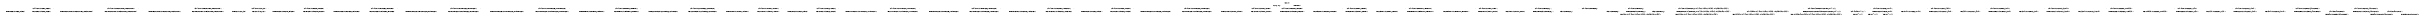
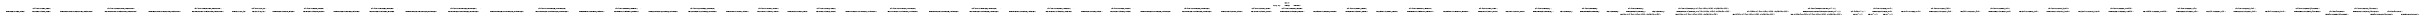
  digraph {
    n1 [label=<(METHOD,&lt;clinit&gt;)>]
    n2 [label=<(BLOCK,&lt;empty&gt;,&lt;empty&gt;)>]
+   n3 [label=<(MODIFIER,STATIC)>]
    n4 [label=<(METHOD_RETURN,void)>]
    n5 [label=<(&lt;operator&gt;.assignment,String LOOKAHEAD = &quot;LOOKAHEAD&quot;)<SUB>43</SUB>>]
    n6 [label=<(&lt;operator&gt;.assignment,String CHOICE_AMBIGUITY_CHECK = &quot;CHOICE_AMBIGUITY_CHECK&quot;)<SUB>44</SUB>>]
    n7 [label=<(&lt;operator&gt;.assignment,String OTHER_AMBIGUITY_CHECK = &quot;OTHER_AMBIGUITY_CHECK&quot;)<SUB>45</SUB>>]
    n8 [label=<(&lt;operator&gt;.assignment,String STATIC = &quot;STATIC&quot;)<SUB>47</SUB>>]
    n9 [label=<(&lt;operator&gt;.assignment,String DEBUG_PARSER = &quot;DEBUG_PARSER&quot;)<SUB>48</SUB>>]
    n10 [label=<(&lt;operator&gt;.assignment,String DEBUG_LOOKAHEAD = &quot;DEBUG_LOOKAHEAD&quot;)<SUB>49</SUB>>]
    n11 [label=<(&lt;operator&gt;.assignment,String DEBUG_TOKEN_MANAGER = &quot;DEBUG_TOKEN_MANAGER&quot;)<SUB>50</SUB>>]
    n12 [label=<(&lt;operator&gt;.assignment,String OPTIMIZE_TOKEN_MANAGER = &quot;OPTIMIZE_TOKEN_MANAGER&quot;)<SUB>51</SUB>>]
    n13 [label=<(&lt;operator&gt;.assignment,String ERROR_REPORTING = &quot;ERROR_REPORTING&quot;)<SUB>52</SUB>>]
    n14 [label=<(&lt;operator&gt;.assignment,String JAVA_UNICODE_ESCAPE = &quot;JAVA_UNICODE_ESCAPE&quot;)<SUB>53</SUB>>]
    n15 [label=<(&lt;operator&gt;.assignment,String UNICODE_INPUT = &quot;UNICODE_INPUT&quot;)<SUB>54</SUB>>]
    n16 [label=<(&lt;operator&gt;.assignment,String IGNORE_CASE = &quot;IGNORE_CASE&quot;)<SUB>55</SUB>>]
    n17 [label=<(&lt;operator&gt;.assignment,String COMMON_TOKEN_ACTION = &quot;COMMON_TOKEN_ACTION&quot;)<SUB>56</SUB>>]
    n18 [label=<(&lt;operator&gt;.assignment,String USER_TOKEN_MANAGER = &quot;USER_TOKEN_MANAGER&quot;)<SUB>57</SUB>>]
    n19 [label=<(&lt;operator&gt;.assignment,String USER_CHAR_STREAM = &quot;USER_CHAR_STREAM&quot;)<SUB>58</SUB>>]
    n20 [label=<(&lt;operator&gt;.assignment,String BUILD_PARSER = &quot;BUILD_PARSER&quot;)<SUB>59</SUB>>]
    n21 [label=<(&lt;operator&gt;.assignment,String BUILD_TOKEN_MANAGER = &quot;BUILD_TOKEN_MANAGER&quot;)<SUB>60</SUB>>]
    n22 [label=<(&lt;operator&gt;.assignment,String SANITY_CHECK = &quot;SANITY_CHECK&quot;)<SUB>61</SUB>>]
    n23 [label=<(&lt;operator&gt;.assignment,String FORCE_LA_CHECK = &quot;FORCE_LA_CHECK&quot;)<SUB>62</SUB>>]
    n24 [label=<(&lt;operator&gt;.assignment,String CACHE_TOKENS = &quot;CACHE_TOKENS&quot;)<SUB>63</SUB>>]
    n25 [label=<(&lt;operator&gt;.assignment,String KEEP_LINE_COLUMN = &quot;KEEP_LINE_COLUMN&quot;)<SUB>64</SUB>>]
    n26 [label=<(&lt;operator&gt;.assignment,String JDK_VERSION = &quot;JDK_VERSION&quot;)<SUB>65</SUB>>]
    n27 [label=<(&lt;operator&gt;.assignment,int TASKDEF_TYPE_JAVACC = 1)<SUB>76</SUB>>]
    n28 [label=<(&lt;operator&gt;.assignment,int TASKDEF_TYPE_JJTREE = 2)<SUB>77</SUB>>]
    n29 [label=<(&lt;operator&gt;.assignment,int TASKDEF_TYPE_JJDOC = 3)<SUB>78</SUB>>]
    n30 [label=<(&lt;operator&gt;.assignment,String[] ARCHIVE_LOCATIONS = new String[] { &quot;JavaCC.zip&quot;, &quot;bin/lib/JavaCC.zip&quot;, &quot;bin/lib/javacc.jar&quot;, // used by jpackage for JavaCC 3.x\012&quot;javacc.jar&quot; })<SUB>80</SUB>>]
    n31 [label=<(&lt;operator&gt;.assignment,int[] ARCHIVE_LOCATIONS_VS_MAJOR_VERSION = new int[] { 1, 2, 3, 3 })<SUB>88</SUB>>]
    n32 [label=<(&lt;operator&gt;.assignment,String COM_PACKAGE = &quot;COM.sun.labs.&quot;)<SUB>96</SUB>>]
    n33 [label=<(&lt;operator&gt;.assignment,String COM_JAVACC_CLASS = &quot;javacc.Main&quot;)<SUB>97</SUB>>]
    n34 [label=<(&lt;operator&gt;.assignment,String COM_JJTREE_CLASS = &quot;jjtree.Main&quot;)<SUB>98</SUB>>]
    n35 [label=<(&lt;operator&gt;.assignment,String COM_JJDOC_CLASS = &quot;jjdoc.JJDocMain&quot;)<SUB>99</SUB>>]
    n36 [label=<(&lt;operator&gt;.assignment,String ORG_PACKAGE_3_0 = &quot;org.netbeans.javacc.&quot;)<SUB>101</SUB>>]
    n37 [label=<(&lt;operator&gt;.assignment,String ORG_PACKAGE_3_1 = &quot;org.javacc.&quot;)<SUB>102</SUB>>]
    n38 [label=<(&lt;operator&gt;.assignment,String ORG_JAVACC_CLASS = &quot;parser.Main&quot;)<SUB>103</SUB>>]
    n39 [label=<(&lt;operator&gt;.assignment,String ORG_JJTREE_CLASS = JavaCC.COM_JJTREE_CLASS)<SUB>104</SUB>>]
    n40 [label=<(&lt;operator&gt;.assignment,String ORG_JJDOC_CLASS = JavaCC.COM_JJDOC_CLASS)<SUB>105</SUB>>]
    n41 [label=<(IDENTIFIER,LOOKAHEAD,String LOOKAHEAD = &quot;LOOKAHEAD&quot;)<SUB>43</SUB>>]
    n42 [label=<(LITERAL,&quot;LOOKAHEAD&quot;,String LOOKAHEAD = &quot;LOOKAHEAD&quot;)<SUB>43</SUB>>]
    n43 [label=<(IDENTIFIER,CHOICE_AMBIGUITY_CHECK,String CHOICE_AMBIGUITY_CHECK = &quot;CHOICE_AMBIGUITY_CHECK&quot;)<SUB>44</SUB>>]
    n44 [label=<(LITERAL,&quot;CHOICE_AMBIGUITY_CHECK&quot;,String CHOICE_AMBIGUITY_CHECK = &quot;CHOICE_AMBIGUITY_CHECK&quot;)<SUB>44</SUB>>]
    n45 [label=<(IDENTIFIER,OTHER_AMBIGUITY_CHECK,String OTHER_AMBIGUITY_CHECK = &quot;OTHER_AMBIGUITY_CHECK&quot;)<SUB>45</SUB>>]
    n46 [label=<(LITERAL,&quot;OTHER_AMBIGUITY_CHECK&quot;,String OTHER_AMBIGUITY_CHECK = &quot;OTHER_AMBIGUITY_CHECK&quot;)<SUB>45</SUB>>]
    n47 [label=<(IDENTIFIER,STATIC,String STATIC = &quot;STATIC&quot;)<SUB>47</SUB>>]
    n48 [label=<(LITERAL,&quot;STATIC&quot;,String STATIC = &quot;STATIC&quot;)<SUB>47</SUB>>]
    n49 [label=<(IDENTIFIER,DEBUG_PARSER,String DEBUG_PARSER = &quot;DEBUG_PARSER&quot;)<SUB>48</SUB>>]
    n50 [label=<(LITERAL,&quot;DEBUG_PARSER&quot;,String DEBUG_PARSER = &quot;DEBUG_PARSER&quot;)<SUB>48</SUB>>]
    n51 [label=<(IDENTIFIER,DEBUG_LOOKAHEAD,String DEBUG_LOOKAHEAD = &quot;DEBUG_LOOKAHEAD&quot;)<SUB>49</SUB>>]
    n52 [label=<(LITERAL,&quot;DEBUG_LOOKAHEAD&quot;,String DEBUG_LOOKAHEAD = &quot;DEBUG_LOOKAHEAD&quot;)<SUB>49</SUB>>]
    n53 [label=<(IDENTIFIER,DEBUG_TOKEN_MANAGER,String DEBUG_TOKEN_MANAGER = &quot;DEBUG_TOKEN_MANAGER&quot;)<SUB>50</SUB>>]
    n54 [label=<(LITERAL,&quot;DEBUG_TOKEN_MANAGER&quot;,String DEBUG_TOKEN_MANAGER = &quot;DEBUG_TOKEN_MANAGER&quot;)<SUB>50</SUB>>]
    n55 [label=<(IDENTIFIER,OPTIMIZE_TOKEN_MANAGER,String OPTIMIZE_TOKEN_MANAGER = &quot;OPTIMIZE_TOKEN_MANAGER&quot;)<SUB>51</SUB>>]
    n56 [label=<(LITERAL,&quot;OPTIMIZE_TOKEN_MANAGER&quot;,String OPTIMIZE_TOKEN_MANAGER = &quot;OPTIMIZE_TOKEN_MANAGER&quot;)<SUB>51</SUB>>]
    n57 [label=<(IDENTIFIER,ERROR_REPORTING,String ERROR_REPORTING = &quot;ERROR_REPORTING&quot;)<SUB>52</SUB>>]
    n58 [label=<(LITERAL,&quot;ERROR_REPORTING&quot;,String ERROR_REPORTING = &quot;ERROR_REPORTING&quot;)<SUB>52</SUB>>]
    n59 [label=<(IDENTIFIER,JAVA_UNICODE_ESCAPE,String JAVA_UNICODE_ESCAPE = &quot;JAVA_UNICODE_ESCAPE&quot;)<SUB>53</SUB>>]
    n60 [label=<(LITERAL,&quot;JAVA_UNICODE_ESCAPE&quot;,String JAVA_UNICODE_ESCAPE = &quot;JAVA_UNICODE_ESCAPE&quot;)<SUB>53</SUB>>]
    n61 [label=<(IDENTIFIER,UNICODE_INPUT,String UNICODE_INPUT = &quot;UNICODE_INPUT&quot;)<SUB>54</SUB>>]
    n62 [label=<(LITERAL,&quot;UNICODE_INPUT&quot;,String UNICODE_INPUT = &quot;UNICODE_INPUT&quot;)<SUB>54</SUB>>]
    n63 [label=<(IDENTIFIER,IGNORE_CASE,String IGNORE_CASE = &quot;IGNORE_CASE&quot;)<SUB>55</SUB>>]
    n64 [label=<(LITERAL,&quot;IGNORE_CASE&quot;,String IGNORE_CASE = &quot;IGNORE_CASE&quot;)<SUB>55</SUB>>]
    n65 [label=<(IDENTIFIER,COMMON_TOKEN_ACTION,String COMMON_TOKEN_ACTION = &quot;COMMON_TOKEN_ACTION&quot;)<SUB>56</SUB>>]
    n66 [label=<(LITERAL,&quot;COMMON_TOKEN_ACTION&quot;,String COMMON_TOKEN_ACTION = &quot;COMMON_TOKEN_ACTION&quot;)<SUB>56</SUB>>]
    n67 [label=<(IDENTIFIER,USER_TOKEN_MANAGER,String USER_TOKEN_MANAGER = &quot;USER_TOKEN_MANAGER&quot;)<SUB>57</SUB>>]
    n68 [label=<(LITERAL,&quot;USER_TOKEN_MANAGER&quot;,String USER_TOKEN_MANAGER = &quot;USER_TOKEN_MANAGER&quot;)<SUB>57</SUB>>]
    n69 [label=<(IDENTIFIER,USER_CHAR_STREAM,String USER_CHAR_STREAM = &quot;USER_CHAR_STREAM&quot;)<SUB>58</SUB>>]
    n70 [label=<(LITERAL,&quot;USER_CHAR_STREAM&quot;,String USER_CHAR_STREAM = &quot;USER_CHAR_STREAM&quot;)<SUB>58</SUB>>]
    n71 [label=<(IDENTIFIER,BUILD_PARSER,String BUILD_PARSER = &quot;BUILD_PARSER&quot;)<SUB>59</SUB>>]
    n72 [label=<(LITERAL,&quot;BUILD_PARSER&quot;,String BUILD_PARSER = &quot;BUILD_PARSER&quot;)<SUB>59</SUB>>]
    n73 [label=<(IDENTIFIER,BUILD_TOKEN_MANAGER,String BUILD_TOKEN_MANAGER = &quot;BUILD_TOKEN_MANAGER&quot;)<SUB>60</SUB>>]
    n74 [label=<(LITERAL,&quot;BUILD_TOKEN_MANAGER&quot;,String BUILD_TOKEN_MANAGER = &quot;BUILD_TOKEN_MANAGER&quot;)<SUB>60</SUB>>]
    n75 [label=<(IDENTIFIER,SANITY_CHECK,String SANITY_CHECK = &quot;SANITY_CHECK&quot;)<SUB>61</SUB>>]
    n76 [label=<(LITERAL,&quot;SANITY_CHECK&quot;,String SANITY_CHECK = &quot;SANITY_CHECK&quot;)<SUB>61</SUB>>]
    n77 [label=<(IDENTIFIER,FORCE_LA_CHECK,String FORCE_LA_CHECK = &quot;FORCE_LA_CHECK&quot;)<SUB>62</SUB>>]
    n78 [label=<(LITERAL,&quot;FORCE_LA_CHECK&quot;,String FORCE_LA_CHECK = &quot;FORCE_LA_CHECK&quot;)<SUB>62</SUB>>]
    n79 [label=<(IDENTIFIER,CACHE_TOKENS,String CACHE_TOKENS = &quot;CACHE_TOKENS&quot;)<SUB>63</SUB>>]
    n80 [label=<(LITERAL,&quot;CACHE_TOKENS&quot;,String CACHE_TOKENS = &quot;CACHE_TOKENS&quot;)<SUB>63</SUB>>]
    n81 [label=<(IDENTIFIER,KEEP_LINE_COLUMN,String KEEP_LINE_COLUMN = &quot;KEEP_LINE_COLUMN&quot;)<SUB>64</SUB>>]
    n82 [label=<(LITERAL,&quot;KEEP_LINE_COLUMN&quot;,String KEEP_LINE_COLUMN = &quot;KEEP_LINE_COLUMN&quot;)<SUB>64</SUB>>]
    n83 [label=<(IDENTIFIER,JDK_VERSION,String JDK_VERSION = &quot;JDK_VERSION&quot;)<SUB>65</SUB>>]
    n84 [label=<(LITERAL,&quot;JDK_VERSION&quot;,String JDK_VERSION = &quot;JDK_VERSION&quot;)<SUB>65</SUB>>]
    n85 [label=<(IDENTIFIER,TASKDEF_TYPE_JAVACC,int TASKDEF_TYPE_JAVACC = 1)<SUB>76</SUB>>]
    n86 [label=<(LITERAL,1,int TASKDEF_TYPE_JAVACC = 1)<SUB>76</SUB>>]
+   n87 [label=<(IDENTIFIER,TASKDEF_TYPE_JJTREE,int TASKDEF_TYPE_JJTREE = 2)<SUB>77</SUB>>]
    n88 [label=<(LITERAL,2,int TASKDEF_TYPE_JJTREE = 2)<SUB>77</SUB>>]
    n89 [label=<(IDENTIFIER,TASKDEF_TYPE_JJDOC,int TASKDEF_TYPE_JJDOC = 3)<SUB>78</SUB>>]
    n90 [label=<(LITERAL,3,int TASKDEF_TYPE_JJDOC = 3)<SUB>78</SUB>>]
    n91 [label=<(IDENTIFIER,ARCHIVE_LOCATIONS,String[] ARCHIVE_LOCATIONS = new String[] { &quot;JavaCC.zip&quot;, &quot;bin/lib/JavaCC.zip&quot;, &quot;bin/lib/javacc.jar&quot;, // used by jpackage for JavaCC 3.x\012&quot;javacc.jar&quot; })<SUB>80</SUB>>]
    n92 [label=<(&lt;operator&gt;.arrayInitializer,new String[] { &quot;JavaCC.zip&quot;, &quot;bin/lib/JavaCC.zip&quot;, &quot;bin/lib/javacc.jar&quot;, // used by jpackage for JavaCC 3.x\012&quot;javacc.jar&quot; })<SUB>81</SUB>>]
    n93 [label=<(IDENTIFIER,ARCHIVE_LOCATIONS_VS_MAJOR_VERSION,int[] ARCHIVE_LOCATIONS_VS_MAJOR_VERSION = new int[] { 1, 2, 3, 3 })<SUB>88</SUB>>]
    n94 [label=<(&lt;operator&gt;.arrayInitializer,new int[] { 1, 2, 3, 3 })<SUB>89</SUB>>]
    n95 [label=<(IDENTIFIER,COM_PACKAGE,String COM_PACKAGE = &quot;COM.sun.labs.&quot;)<SUB>96</SUB>>]
    n96 [label=<(LITERAL,&quot;COM.sun.labs.&quot;,String COM_PACKAGE = &quot;COM.sun.labs.&quot;)<SUB>96</SUB>>]
    n97 [label=<(IDENTIFIER,COM_JAVACC_CLASS,String COM_JAVACC_CLASS = &quot;javacc.Main&quot;)<SUB>97</SUB>>]
    n98 [label=<(LITERAL,&quot;javacc.Main&quot;,String COM_JAVACC_CLASS = &quot;javacc.Main&quot;)<SUB>97</SUB>>]
    n99 [label=<(IDENTIFIER,COM_JJTREE_CLASS,String COM_JJTREE_CLASS = &quot;jjtree.Main&quot;)<SUB>98</SUB>>]
    n100 [label=<(LITERAL,&quot;jjtree.Main&quot;,String COM_JJTREE_CLASS = &quot;jjtree.Main&quot;)<SUB>98</SUB>>]
    n101 [label=<(IDENTIFIER,COM_JJDOC_CLASS,String COM_JJDOC_CLASS = &quot;jjdoc.JJDocMain&quot;)<SUB>99</SUB>>]
    n102 [label=<(LITERAL,&quot;jjdoc.JJDocMain&quot;,String COM_JJDOC_CLASS = &quot;jjdoc.JJDocMain&quot;)<SUB>99</SUB>>]
    n103 [label=<(IDENTIFIER,ORG_PACKAGE_3_0,String ORG_PACKAGE_3_0 = &quot;org.netbeans.javacc.&quot;)<SUB>101</SUB>>]
    n104 [label=<(LITERAL,&quot;org.netbeans.javacc.&quot;,String ORG_PACKAGE_3_0 = &quot;org.netbeans.javacc.&quot;)<SUB>101</SUB>>]
    n105 [label=<(IDENTIFIER,ORG_PACKAGE_3_1,String ORG_PACKAGE_3_1 = &quot;org.javacc.&quot;)<SUB>102</SUB>>]
    n106 [label=<(LITERAL,&quot;org.javacc.&quot;,String ORG_PACKAGE_3_1 = &quot;org.javacc.&quot;)<SUB>102</SUB>>]
    n107 [label=<(IDENTIFIER,ORG_JAVACC_CLASS,String ORG_JAVACC_CLASS = &quot;parser.Main&quot;)<SUB>103</SUB>>]
    n108 [label=<(LITERAL,&quot;parser.Main&quot;,String ORG_JAVACC_CLASS = &quot;parser.Main&quot;)<SUB>103</SUB>>]
    n109 [label=<(IDENTIFIER,ORG_JJTREE_CLASS,String ORG_JJTREE_CLASS = JavaCC.COM_JJTREE_CLASS)<SUB>104</SUB>>]
    n110 [label=<(&lt;operator&gt;.fieldAccess,JavaCC.COM_JJTREE_CLASS)<SUB>104</SUB>>]
    n111 [label=<(IDENTIFIER,ORG_JJDOC_CLASS,String ORG_JJDOC_CLASS = JavaCC.COM_JJDOC_CLASS)<SUB>105</SUB>>]
    n112 [label=<(&lt;operator&gt;.fieldAccess,JavaCC.COM_JJDOC_CLASS)<SUB>105</SUB>>]
    n113 [label=<(LITERAL,&quot;JavaCC.zip&quot;,new String[] { &quot;JavaCC.zip&quot;, &quot;bin/lib/JavaCC.zip&quot;, &quot;bin/lib/javacc.jar&quot;, // used by jpackage for JavaCC 3.x\012&quot;javacc.jar&quot; })<SUB>82</SUB>>]
    n114 [label=<(LITERAL,&quot;bin/lib/JavaCC.zip&quot;,new String[] { &quot;JavaCC.zip&quot;, &quot;bin/lib/JavaCC.zip&quot;, &quot;bin/lib/javacc.jar&quot;, // used by jpackage for JavaCC 3.x\012&quot;javacc.jar&quot; })<SUB>83</SUB>>]
    n115 [label=<(LITERAL,&quot;bin/lib/javacc.jar&quot;,new String[] { &quot;JavaCC.zip&quot;, &quot;bin/lib/JavaCC.zip&quot;, &quot;bin/lib/javacc.jar&quot;, // used by jpackage for JavaCC 3.x\012&quot;javacc.jar&quot; })<SUB>84</SUB>>]
    n116 [label=<(LITERAL,// used by jpackage for JavaCC 3.x\012&quot;javacc.jar&quot;,new String[] { &quot;JavaCC.zip&quot;, &quot;bin/lib/JavaCC.zip&quot;, &quot;bin/lib/javacc.jar&quot;, // used by jpackage for JavaCC 3.x\012&quot;javacc.jar&quot; })<SUB>85</SUB>>]
    n117 [label=<(LITERAL,2,new int[] { 1, 2, 3, 3 })<SUB>91</SUB>>]
    n118 [label=<(LITERAL,3,new int[] { 1, 2, 3, 3 })<SUB>92</SUB>>]
    n119 [label=<(LITERAL,3,new int[] { 1, 2, 3, 3 })<SUB>93</SUB>>]
    n120 [label=<(IDENTIFIER,JavaCC,String ORG_JJTREE_CLASS = JavaCC.COM_JJTREE_CLASS)<SUB>104</SUB>>]
    n121 [label=<(IDENTIFIER,JavaCC,String ORG_JJDOC_CLASS = JavaCC.COM_JJDOC_CLASS)<SUB>105</SUB>>]
    n122 [label=<(FIELD_IDENTIFIER,COM_JJDOC_CLASS,COM_JJDOC_CLASS)<SUB>105</SUB>>]
    n1 -> n2
+   n1 -> n3
    n1 -> n4
    n2 -> n5
    n2 -> n6
    n2 -> n7
    n2 -> n8
    n2 -> n9
    n2 -> n10
    n2 -> n11
    n2 -> n12
    n2 -> n13
    n2 -> n14
    n2 -> n15
    n2 -> n16
    n2 -> n17
    n2 -> n18
    n2 -> n19
    n2 -> n20
    n2 -> n21
    n2 -> n22
    n2 -> n23
    n2 -> n24
    n2 -> n25
    n2 -> n26
    n2 -> n27
    n2 -> n28
    n2 -> n29
    n2 -> n30
    n2 -> n31
    n2 -> n32
    n2 -> n33
    n2 -> n34
    n2 -> n35
    n2 -> n36
    n2 -> n37
    n2 -> n38
    n2 -> n39
    n2 -> n40
    n5 -> n41
    n5 -> n42
    n6 -> n43
    n6 -> n44
    n7 -> n45
    n7 -> n46
    n8 -> n47
    n8 -> n48
    n9 -> n49
    n9 -> n50
    n10 -> n51
    n10 -> n52
    n11 -> n53
    n11 -> n54
    n12 -> n55
    n12 -> n56
    n13 -> n57
    n13 -> n58
    n14 -> n59
    n14 -> n60
    n15 -> n61
    n15 -> n62
    n16 -> n63
    n16 -> n64
    n17 -> n65
    n17 -> n66
    n18 -> n67
    n18 -> n68
    n19 -> n69
    n19 -> n70
    n20 -> n71
    n20 -> n72
    n21 -> n73
    n21 -> n74
    n22 -> n75
    n22 -> n76
    n23 -> n77
    n23 -> n78
    n24 -> n79
    n24 -> n80
    n25 -> n81
    n25 -> n82
    n26 -> n83
    n26 -> n84
    n27 -> n85
    n27 -> n86
+   n28 -> n87
    n28 -> n88
    n29 -> n89
    n29 -> n90
    n30 -> n91
    n30 -> n92
    n31 -> n93
    n31 -> n94
    n32 -> n95
    n32 -> n96
    n33 -> n97
    n33 -> n98
    n34 -> n99
    n34 -> n100
    n35 -> n101
    n35 -> n102
    n36 -> n103
    n36 -> n104
    n37 -> n105
    n37 -> n106
    n38 -> n107
    n38 -> n108
    n39 -> n109
    n39 -> n110
    n40 -> n111
    n40 -> n112
    n92 -> n113
    n92 -> n114
    n92 -> n115
    n92 -> n116
    n94 -> n117
    n94 -> n118
    n94 -> n119
    n110 -> n120
    n112 -> n121
    n112 -> n122
  }
